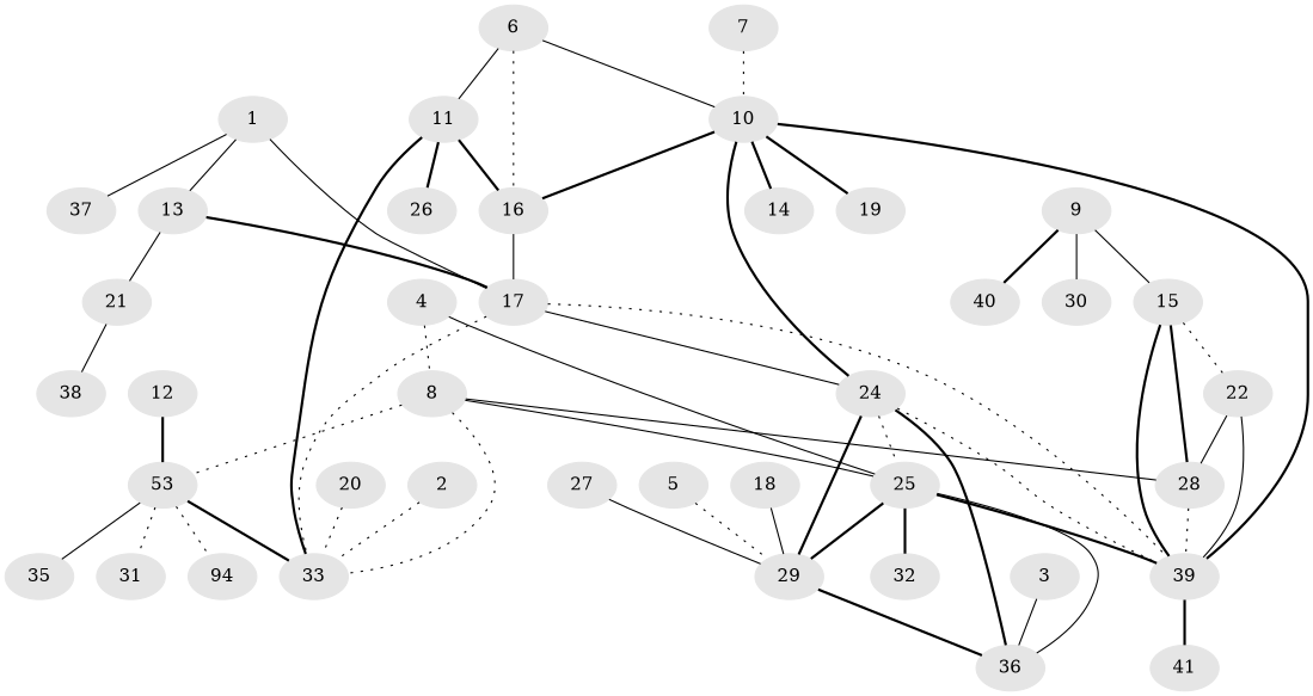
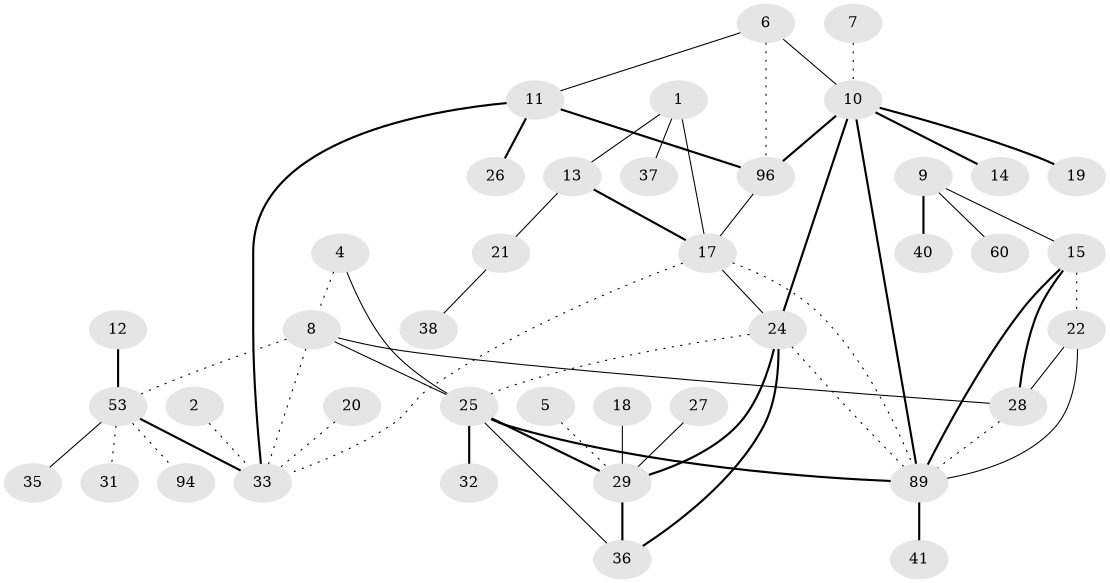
  graph {
    node [color=gray90 style=filled]
    edge [style=solid weight=1.0]
    1
    13
    17
    37
    21
    33
    24
-   39
+   39 [label=89]
    2
-   3
    36
    4
    8
    25
    n15 [label=53]
    28
    29
    32
    5
    6
    10
    11
-   16
+   16 [label=96]
    14
    19
    26
    7
    31
    n29 [label=94]
    35
    9
    15
-   30
+   30 [label=60]
    40
    22
    41
    12
    38
    18
    20
    27
    1 -- 13
    1 -- 17 [weight=2.0]
    1 -- 37
    13 -- 17 [style=bold weight=2.0]
    13 -- 21
    17 -- 33 [style=dotted]
    17 -- 24
    17 -- 39 [style=dotted]
    21 -- 38
    24 -- 39 [style=dotted]
    24 -- 36 [style=bold]
    24 -- 25 [style=dotted]
    24 -- 29 [style=bold]
    39 -- 41 [style=bold]
    2 -- 33 [style=dotted]
-   3 -- 36
    4 -- 8 [style=dotted]
    4 -- 25
    8 -- 33 [style=dotted]
    8 -- 25
    8 -- n15 [style=dotted weight=2.0]
    8 -- 28
    25 -- 39 [style=bold]
    25 -- 36
    25 -- 29 [style=bold]
    25 -- 32 [style=bold]
    n15 -- 33 [style=bold weight=2.0]
    n15 -- 31 [style=dotted]
    n15 -- n29 [style=dotted]
    n15 -- 35
    28 -- 39 [style=dotted]
    29 -- 36 [style=bold]
    5 -- 29 [style=dotted]
    6 -- 10
    6 -- 11
    6 -- 16 [style=dotted]
    10 -- 24 [style=bold]
    10 -- 39 [style=bold]
    10 -- 16 [style=bold]
    10 -- 14 [style=bold]
    10 -- 19 [style=bold]
    11 -- 33 [style=bold]
    11 -- 16 [style=bold]
    11 -- 26 [style=bold]
    16 -- 17 [weight=2.0]
    7 -- 10 [style=dotted]
    9 -- 15
    9 -- 30
    9 -- 40 [style=bold]
    15 -- 39 [style=bold]
    15 -- 28 [style=bold]
    15 -- 22 [style=dotted]
    22 -- 39
    22 -- 28
    12 -- n15 [style=bold]
    18 -- 29
    20 -- 33 [style=dotted]
    27 -- 29
  }
